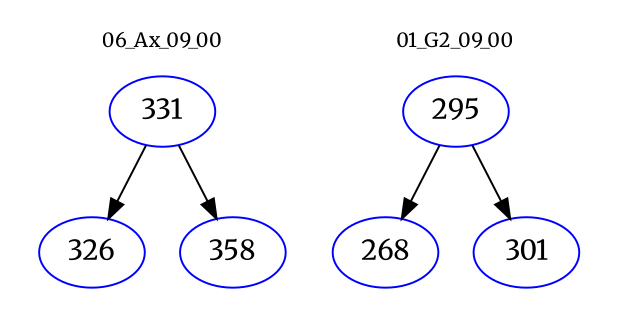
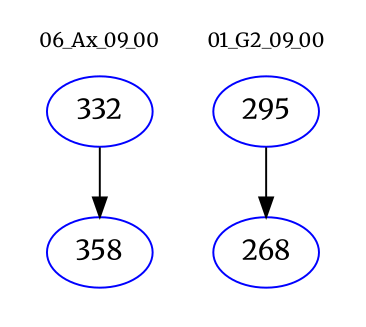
  digraph {
    fontname=Merriweather
    node [color=blue fontname=Merriweather]
    edge [color=black fontname=Merriweather]
-   n1 [label=331]
-   n2 [label=326]
+   n1 [label=332]
    n3 [label=358]
    n4 [label=295]
    n5 [label=268]
-   n6 [label=301]
    subgraph cluster_1 {
      color=white
      fontsize=10
      label="06_Ax_09_00"
      n1
-     n2
      n3
    }
    subgraph cluster_2 {
      color=white
      fontsize=10
      label="01_G2_09_00"
      n4
      n5
-     n6
    }
-   n1 -> n2
    n1 -> n3
    n4 -> n5
-   n4 -> n6
  }
